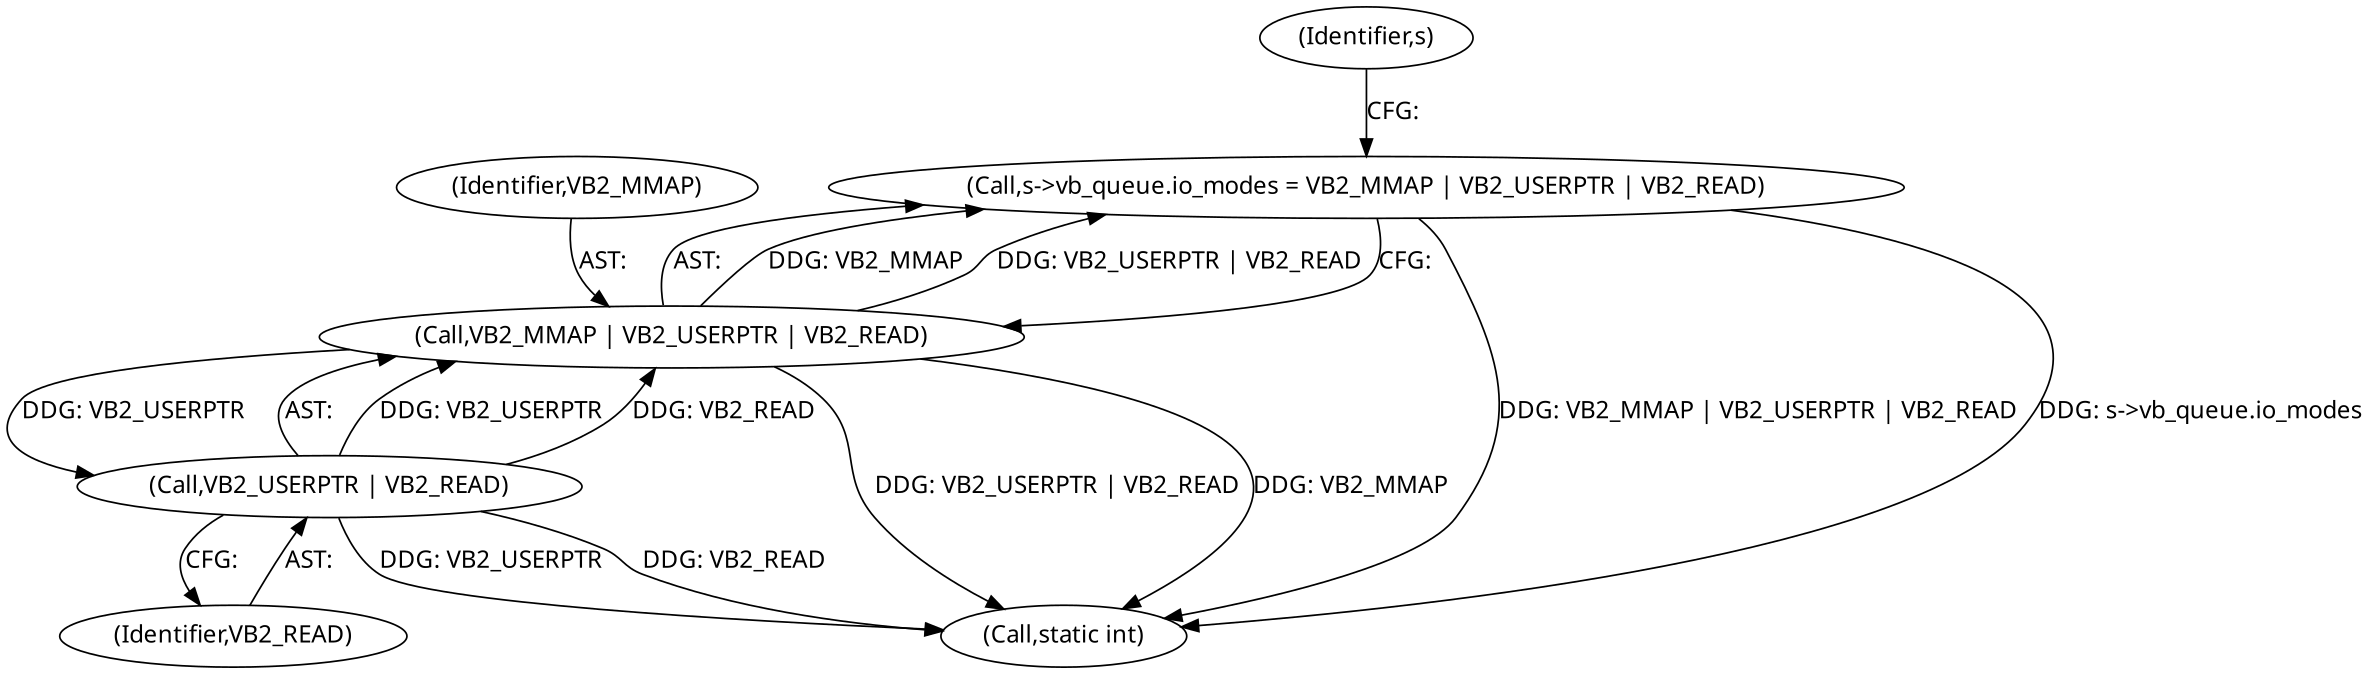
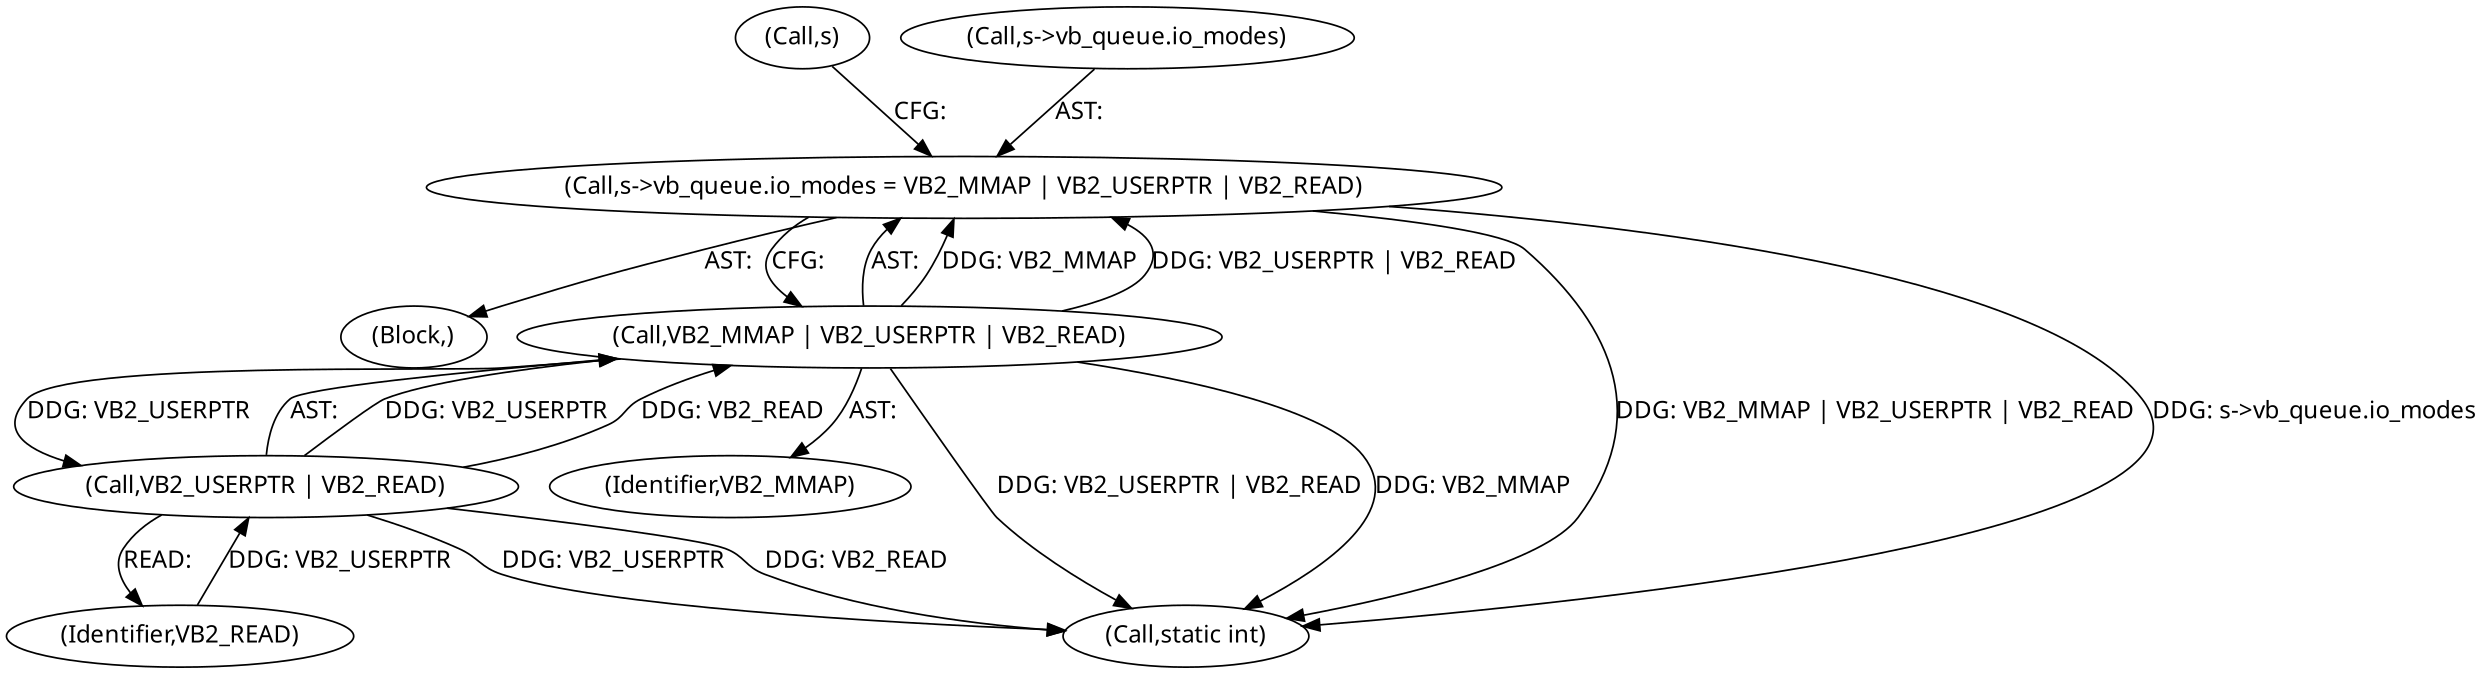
  digraph {
    fontname="Noto Sans"
    node [fontname="Noto Sans"]
    edge [fontname="Noto Sans"]
    n1 [label="(Call,s->vb_queue.io_modes = VB2_MMAP | VB2_USERPTR | VB2_READ)"]
    n2 [label="(Call,VB2_MMAP | VB2_USERPTR | VB2_READ)"]
+   n3 [label="(Block,)"]
    n4 [label="(Call,static int)"]
    n5 [label="(Call,VB2_USERPTR | VB2_READ)"]
    n6 [label="(Identifier,VB2_READ)"]
    n7 [label="(Identifier,VB2_MMAP)"]
-   n8 [label="(Identifier,s)"]
+   n8 [label="(Call,s)"]
+   n9 [label="(Call,s->vb_queue.io_modes)"]
    n1 -> n2 [label="CFG: "]
+   n1 -> n3 [label="AST: "]
    n1 -> n4 [label="DDG: VB2_MMAP | VB2_USERPTR | VB2_READ"]
    n1 -> n4 [label="DDG: s->vb_queue.io_modes"]
    n2 -> n1 [label="AST: "]
    n2 -> n1 [label="DDG: VB2_MMAP"]
    n2 -> n1 [label="DDG: VB2_USERPTR | VB2_READ"]
    n2 -> n4 [label="DDG: VB2_USERPTR | VB2_READ"]
    n2 -> n4 [label="DDG: VB2_MMAP"]
    n2 -> n5 [label="DDG: VB2_USERPTR"]
    n5 -> n2 [label="AST: "]
    n5 -> n2 [label="DDG: VB2_USERPTR"]
    n5 -> n2 [label="DDG: VB2_READ"]
    n5 -> n4 [label="DDG: VB2_USERPTR"]
    n5 -> n4 [label="DDG: VB2_READ"]
-   n5 -> n6 [label="CFG: "]
-   n6 -> n5 [label="AST: "]
-   n7 -> n2 [label="AST: "]
+   n5 -> n6 [label="READ: "]
+   n6 -> n5 [label="DDG: VB2_USERPTR"]
+   n2 -> n7 [label="AST: "]
    n8 -> n1 [label="CFG: "]
+   n9 -> n1 [label="AST: "]
  }
